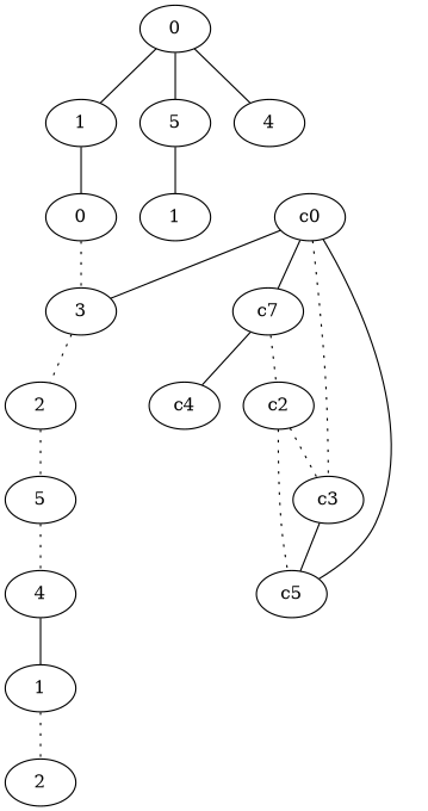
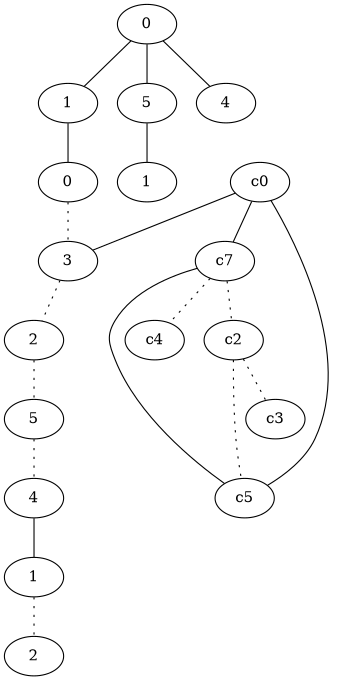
  graph {
    n1 [label=0]
    n2 [label=1]
    n3 [label=5]
    n4 [label=4]
    n5 [label=0]
    n6 [label=1]
    n7 [label=3]
    n8 [label=2]
    n9 [label=5]
    n10 [label=4]
    n11 [label=1]
    n12 [label=2]
    c0
    n14 [label=c7]
    c3
    c5
    c4
    c2
    n1 -- n2
    n1 -- n3
    n1 -- n4
    n2 -- n5
    n3 -- n6
    n5 -- n7 [style=dotted]
    n7 -- n8 [style=dotted]
    n8 -- n9 [style=dotted]
    n9 -- n10 [style=dotted]
    n10 -- n11
    n11 -- n12 [style=dotted]
    c0 -- n7
    c0 -- n14
-   c0 -- c3 [style=dotted]
    c0 -- c5
-   c3 -- c5
-   n14 -- c4
+   n14 -- c5
+   n14 -- c4 [style=dotted]
    n14 -- c2 [style=dotted]
    c2 -- c3 [style=dotted]
    c2 -- c5 [style=dotted]
  }
